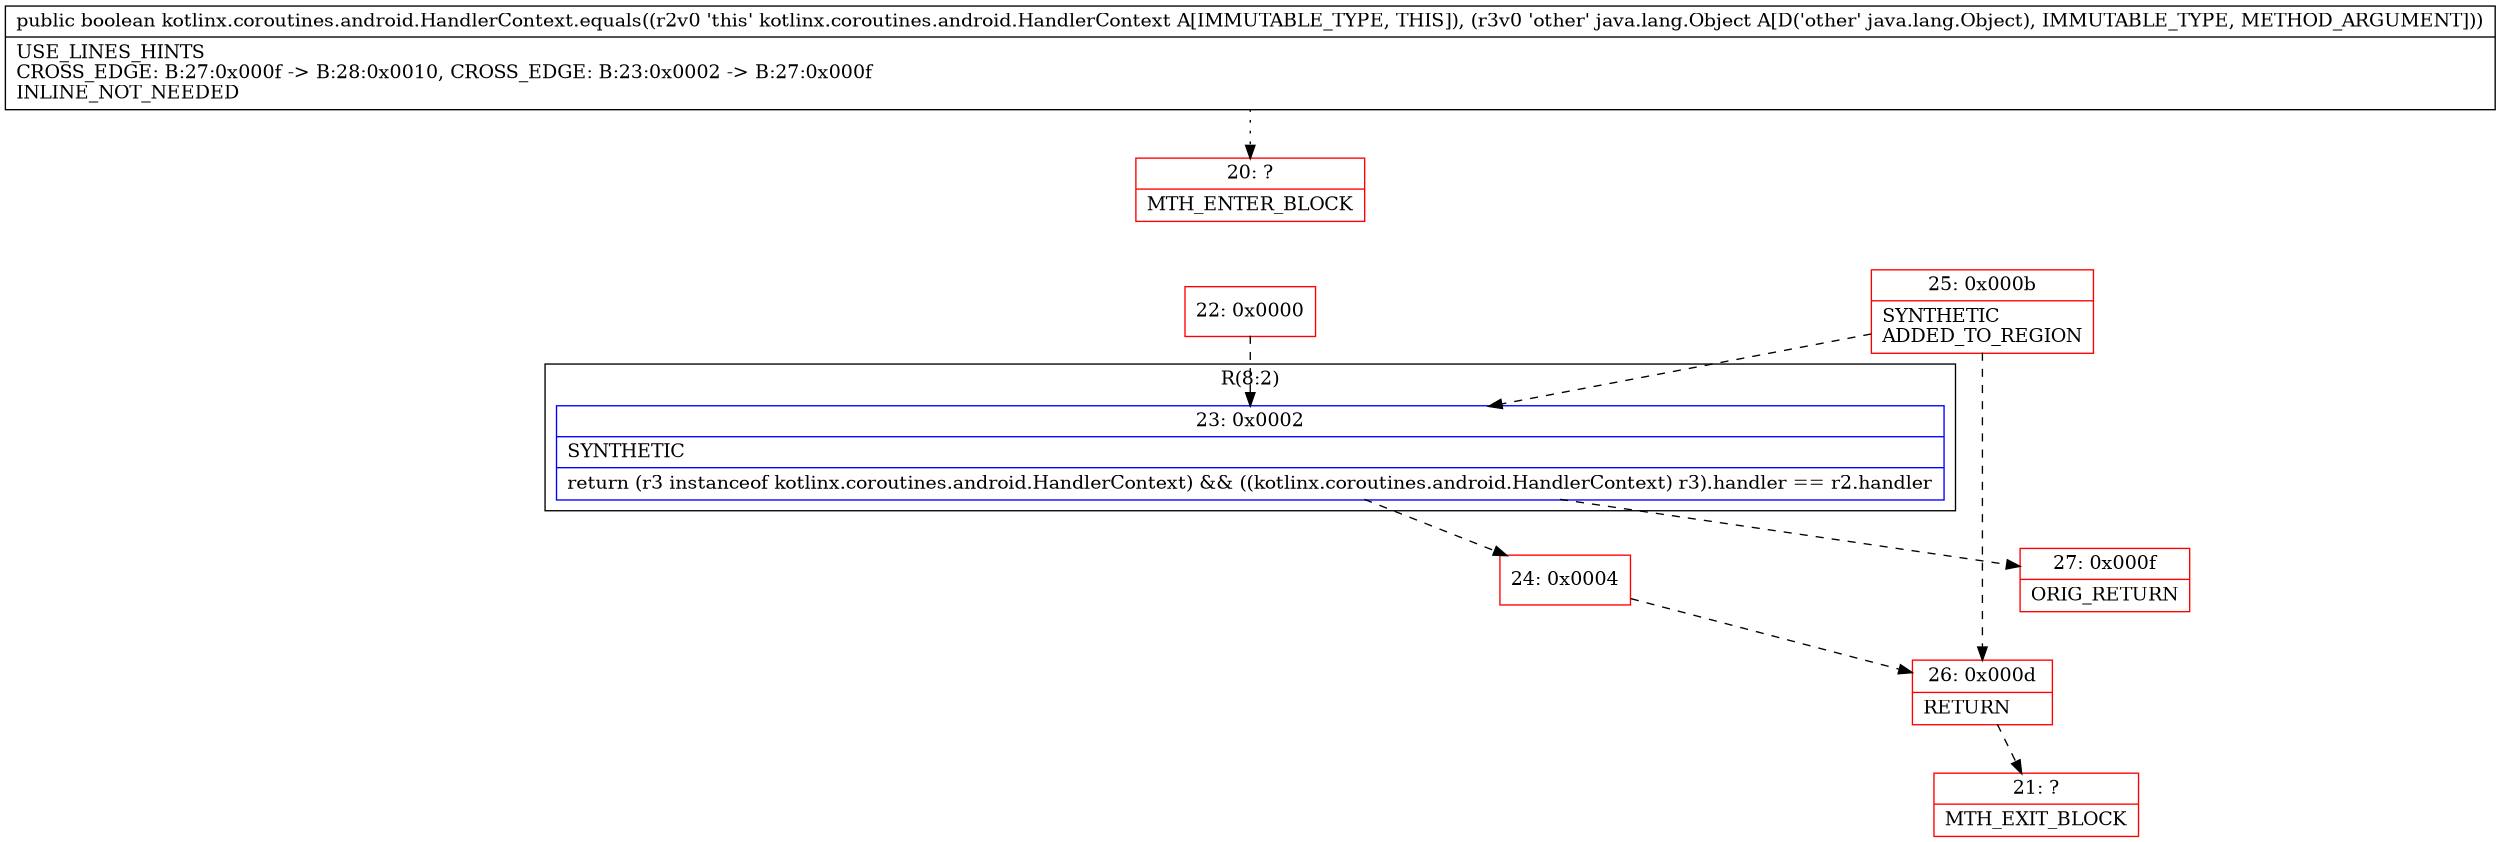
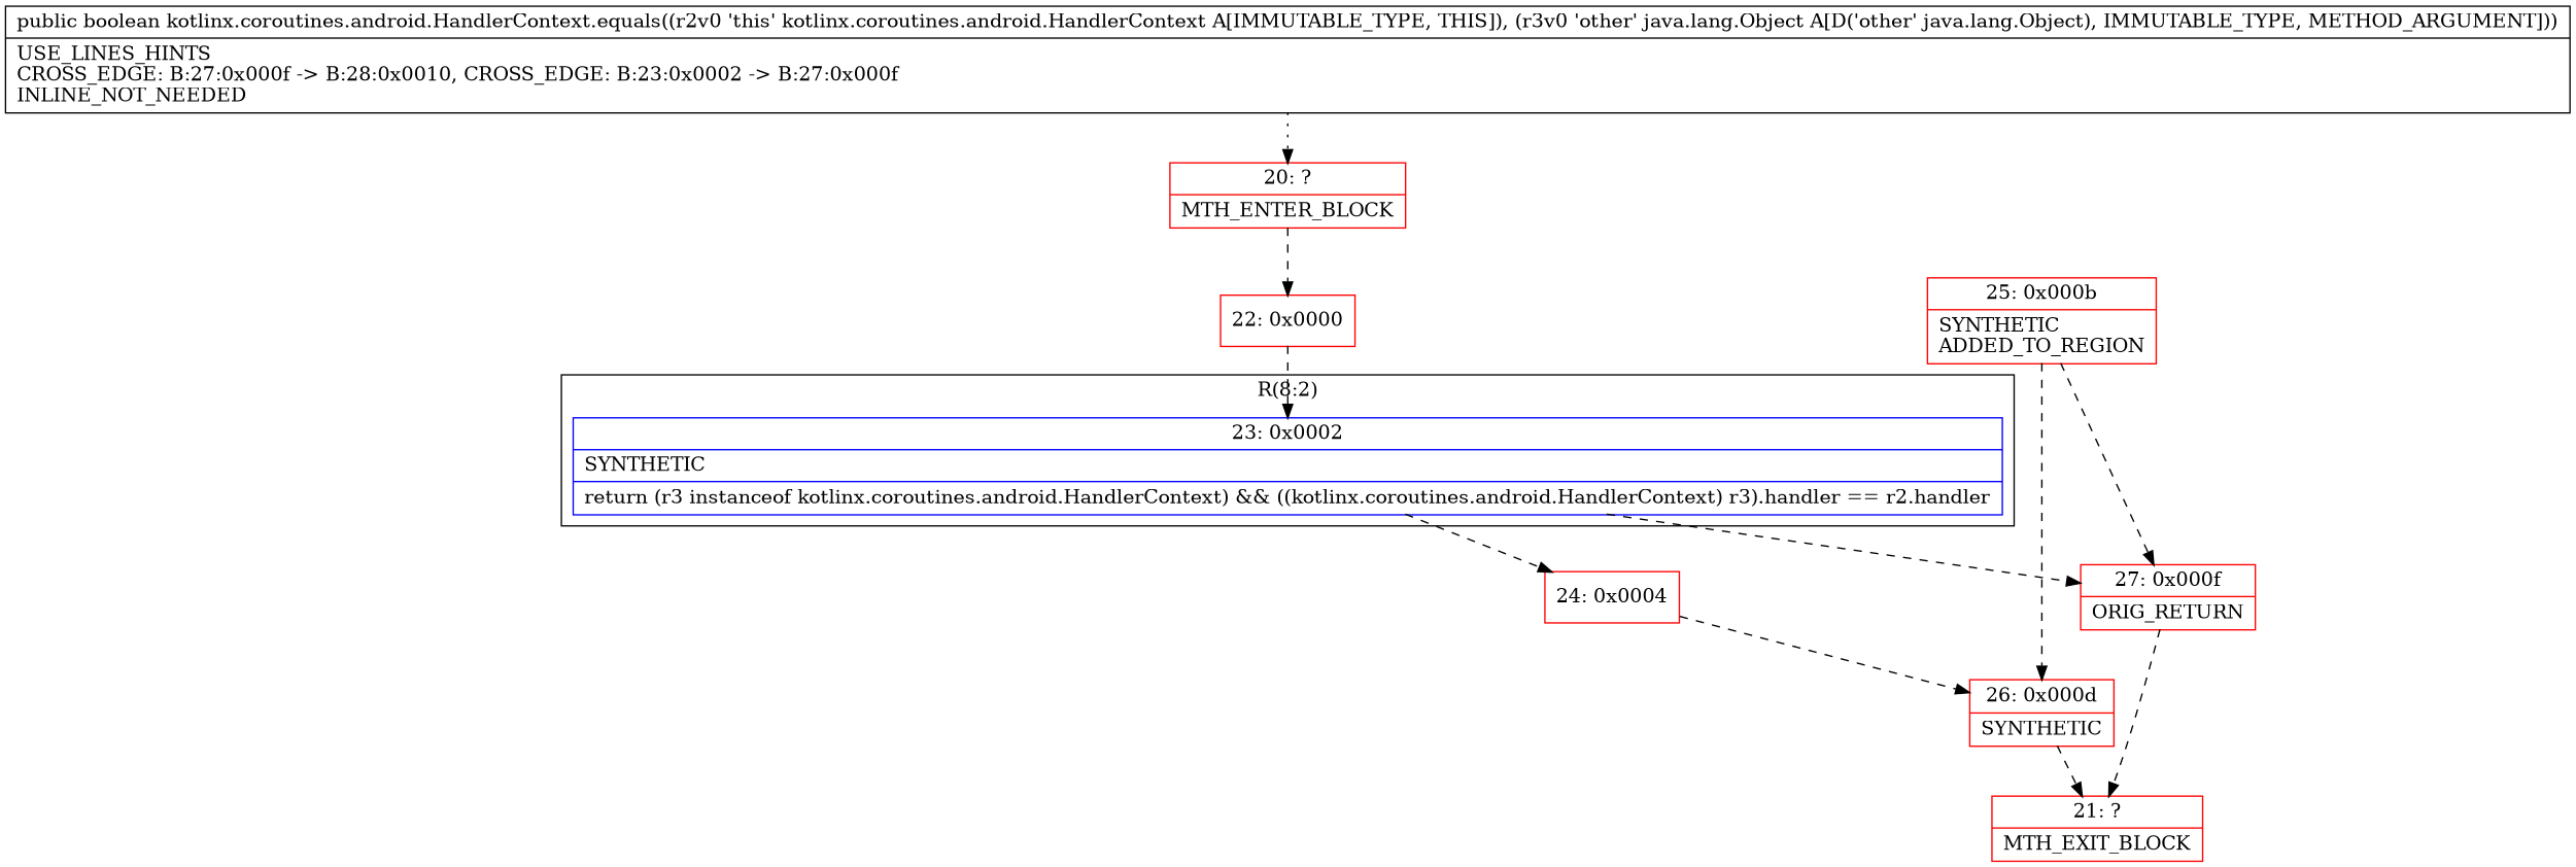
  digraph {
    node [color=red shape=record]
    edge [style=dashed]
    n1 [color=blue label="{23\:\ 0x0002|SYNTHETIC\l|return (r3 instanceof kotlinx.coroutines.android.HandlerContext) && ((kotlinx.coroutines.android.HandlerContext) r3).handler == r2.handler\l}"]
    n2 [label="{24\:\ 0x0004}"]
    n3 [label="{27\:\ 0x000f|ORIG_RETURN\l}"]
-   n4 [label="{26\:\ 0x000d|RETURN\l}"]
+   n4 [label="{26\:\ 0x000d|SYNTHETIC\l}"]
    n5 [label="{21\:\ ?|MTH_EXIT_BLOCK\l}"]
    n6 [label="{20\:\ ?|MTH_ENTER_BLOCK\l}"]
    n7 [label="{22\:\ 0x0000}"]
    n8 [label="{25\:\ 0x000b|SYNTHETIC\lADDED_TO_REGION\l}"]
    n9 [label="{public boolean kotlinx.coroutines.android.HandlerContext.equals((r2v0 'this' kotlinx.coroutines.android.HandlerContext A[IMMUTABLE_TYPE, THIS]), (r3v0 'other' java.lang.Object A[D('other' java.lang.Object), IMMUTABLE_TYPE, METHOD_ARGUMENT]))  | USE_LINES_HINTS\lCROSS_EDGE: B:27:0x000f \-\> B:28:0x0010, CROSS_EDGE: B:23:0x0002 \-\> B:27:0x000f\lINLINE_NOT_NEEDED\l}" color=""]
    subgraph cluster_1 {
      label="R(8:2)"
      n1
    }
    n1 -> n2
    n1 -> n3
    n2 -> n4
+   n3 -> n5
    n4 -> n5
+   n6 -> n7
    n7 -> n1
-   n8 -> n1
+   n8 -> n3
    n8 -> n4
    n9 -> n6 [style=dotted]
  }
